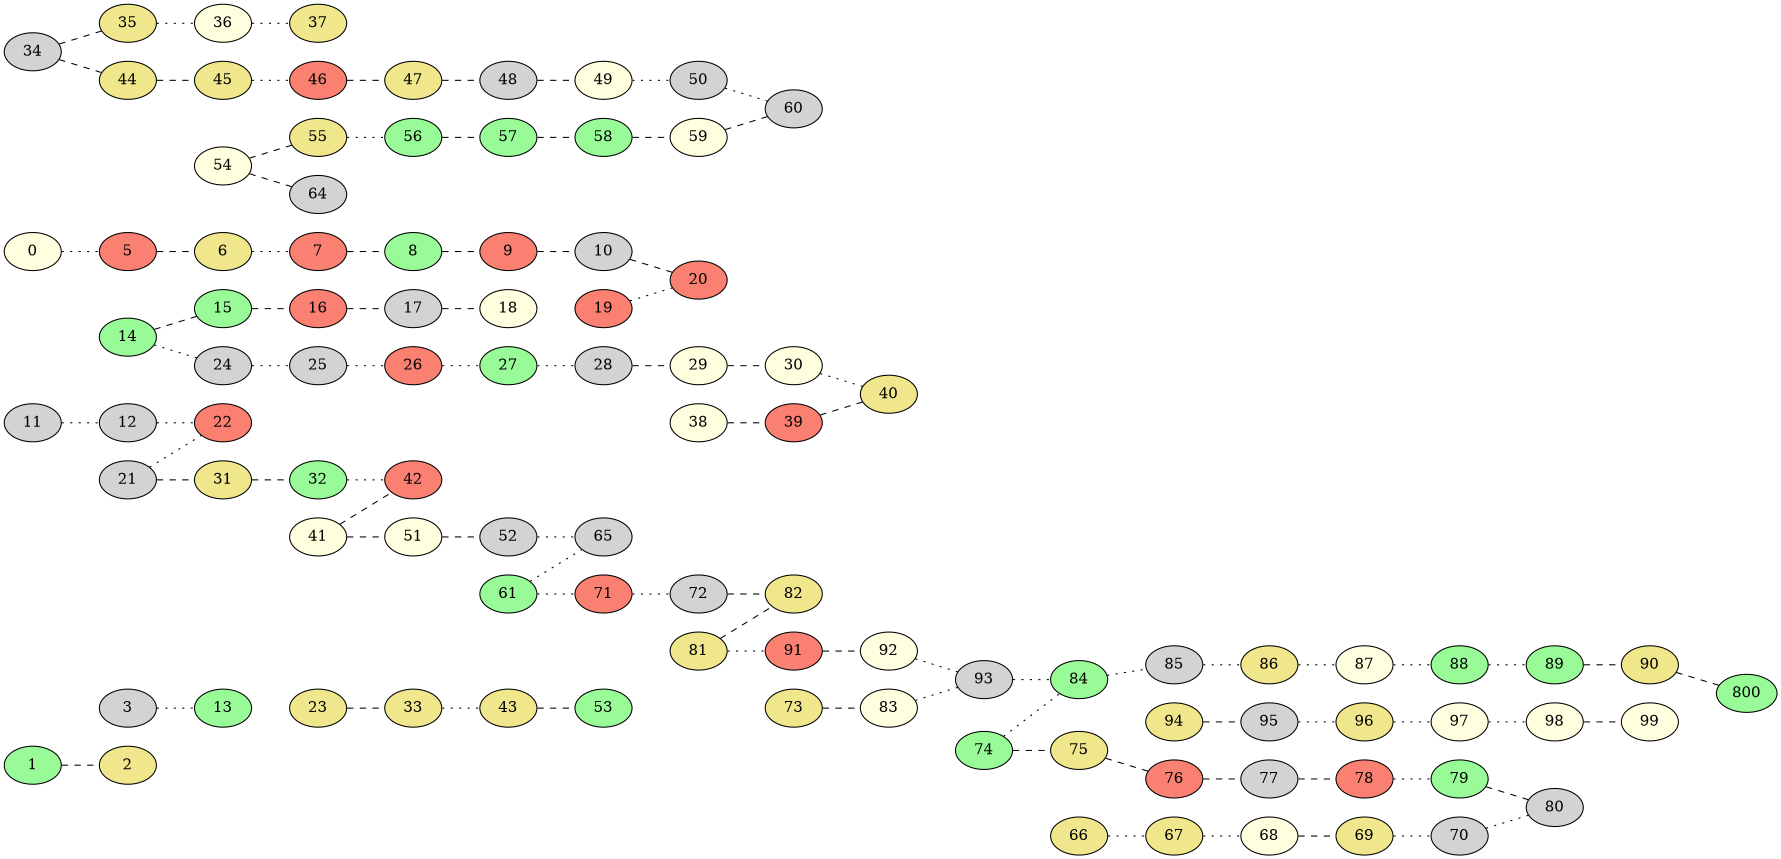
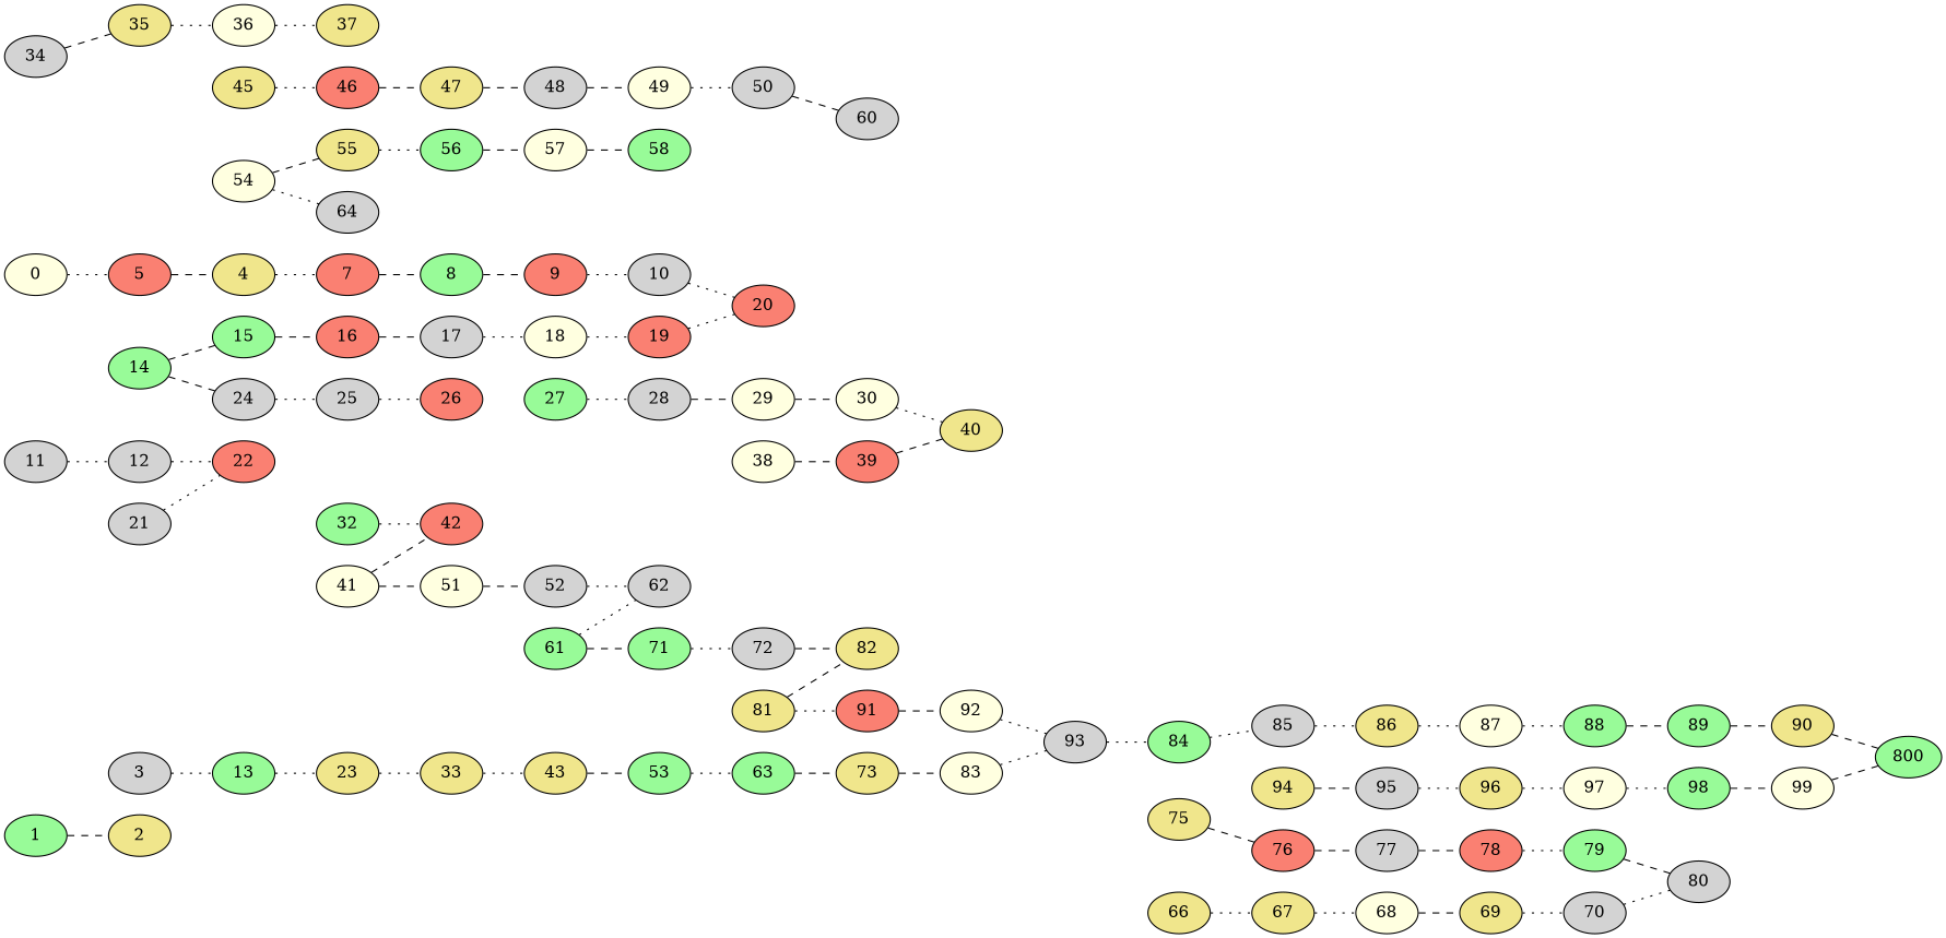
  graph {
    rankdir=LR
    node [fillcolor=khaki style=filled]
    edge [style=dotted]
    1 [fillcolor=palegreen]
    2
    11 [fillcolor=lightgrey]
    12 [fillcolor=lightgrey]
    22 [fillcolor=salmon]
    21 [fillcolor=lightgrey]
-   31
    32 [fillcolor=palegreen]
    42 [fillcolor=salmon]
    41 [fillcolor=lightyellow]
    51 [fillcolor=lightyellow]
    52 [fillcolor=lightgrey]
-   62 [fillcolor=lightgrey label=65]
+   62 [fillcolor=lightgrey]
    61 [fillcolor=palegreen]
-   71 [fillcolor=salmon]
+   71 [fillcolor=palegreen]
    72 [fillcolor=lightgrey]
    82
    81
    91 [fillcolor=salmon]
    92 [fillcolor=lightyellow]
    93 [fillcolor=lightgrey]
    84 [fillcolor=palegreen]
    95 [fillcolor=lightgrey]
    94
    n25 [fillcolor=lightyellow label=0]
    5 [fillcolor=salmon]
-   6
+   6 [label=4]
    7 [fillcolor=salmon]
    8 [fillcolor=palegreen]
    9 [fillcolor=salmon]
    10 [fillcolor=lightgrey]
    20 [fillcolor=salmon]
    19 [fillcolor=salmon]
    18 [fillcolor=lightyellow]
    17 [fillcolor=lightgrey]
    16 [fillcolor=salmon]
    15 [fillcolor=palegreen]
    14 [fillcolor=palegreen]
    24 [fillcolor=lightgrey]
    25 [fillcolor=lightgrey]
    26 [fillcolor=salmon]
    27 [fillcolor=palegreen]
    28 [fillcolor=lightgrey]
    29 [fillcolor=lightyellow]
    30 [fillcolor=lightyellow]
    40
    39 [fillcolor=salmon]
    38 [fillcolor=lightyellow]
    36 [fillcolor=lightyellow]
    37
    35
    34 [fillcolor=lightgrey]
-   44
    45
    46 [fillcolor=salmon]
    47
    48 [fillcolor=lightgrey]
    49 [fillcolor=lightyellow]
    50 [fillcolor=lightgrey]
    60 [fillcolor=lightgrey]
-   59 [fillcolor=lightyellow]
    58 [fillcolor=palegreen]
-   57 [fillcolor=palegreen]
+   57 [fillcolor=lightyellow]
    56 [fillcolor=palegreen]
    55
    54 [fillcolor=lightyellow]
    64 [fillcolor=lightgrey]
    66
    67
    68 [fillcolor=lightyellow]
    69
    70 [fillcolor=lightgrey]
    80 [fillcolor=lightgrey]
    79 [fillcolor=palegreen]
    78 [fillcolor=salmon]
    77 [fillcolor=lightgrey]
    76 [fillcolor=salmon]
    75
-   74 [fillcolor=palegreen]
    85 [fillcolor=lightgrey]
    86
    87 [fillcolor=lightyellow]
    88 [fillcolor=palegreen]
    89 [fillcolor=palegreen]
    90
    n86 [fillcolor=palegreen label=800]
    99 [fillcolor=lightyellow]
-   98 [fillcolor=lightyellow]
+   98 [fillcolor=palegreen]
    97 [fillcolor=lightyellow]
    96
    83 [fillcolor=lightyellow]
    73
+   63 [fillcolor=palegreen]
    53 [fillcolor=palegreen]
    43
    33
    23
    13 [fillcolor=palegreen]
    3 [fillcolor=lightgrey]
    1 -- 2 [style=dashed]
    11 -- 12
    12 -- 22
    21 -- 22
-   21 -- 31 [style=dashed]
-   31 -- 32 [style=dashed]
    32 -- 42
    41 -- 42 [style=dashed]
    41 -- 51 [style=dashed]
    51 -- 52 [style=dashed]
    52 -- 62
    61 -- 62
-   61 -- 71
+   61 -- 71 [style=dashed]
    71 -- 72
    72 -- 82 [style=dashed]
    81 -- 82 [style=dashed]
    81 -- 91
    91 -- 92 [style=dashed]
    92 -- 93
    93 -- 84
    84 -- 85
    95 -- 96
    94 -- 95 [style=dashed]
    n25 -- 5
    5 -- 6 [style=dashed]
    6 -- 7
    7 -- 8 [style=dashed]
    8 -- 9 [style=dashed]
-   9 -- 10 [style=dashed]
-   10 -- 20 [style=dashed]
+   9 -- 10
+   10 -- 20
    19 -- 20
-   17 -- 18 [style=dashed]
+   18 -- 19
+   17 -- 18
    16 -- 17 [style=dashed]
    15 -- 16 [style=dashed]
    14 -- 15 [style=dashed]
-   14 -- 24
+   14 -- 24 [style=dashed]
    24 -- 25
    25 -- 26
-   26 -- 27
    27 -- 28
    28 -- 29 [style=dashed]
    29 -- 30 [style=dashed]
    30 -- 40
    39 -- 40 [style=dashed]
    38 -- 39 [style=dashed]
    36 -- 37
    35 -- 36
    34 -- 35 [style=dashed]
-   34 -- 44 [style=dashed]
-   44 -- 45 [style=dashed]
    45 -- 46
    46 -- 47 [style=dashed]
    47 -- 48 [style=dashed]
    48 -- 49 [style=dashed]
    49 -- 50
-   50 -- 60
-   59 -- 60 [style=dashed]
-   58 -- 59 [style=dashed]
+   50 -- 60 [style=dashed]
    57 -- 58 [style=dashed]
    56 -- 57 [style=dashed]
    55 -- 56
    54 -- 55 [style=dashed]
-   54 -- 64 [style=dashed]
+   54 -- 64
    66 -- 67
    67 -- 68
    68 -- 69 [style=dashed]
    69 -- 70
    70 -- 80
    79 -- 80 [style=dashed]
    78 -- 79
    77 -- 78 [style=dashed]
    76 -- 77 [style=dashed]
    75 -- 76 [style=dashed]
-   74 -- 84
-   74 -- 75 [style=dashed]
    85 -- 86
    86 -- 87
    87 -- 88
-   88 -- 89
+   88 -- 89 [style=dashed]
    89 -- 90 [style=dashed]
    90 -- n86 [style=dashed]
+   99 -- n86 [style=dashed]
    98 -- 99 [style=dashed]
    97 -- 98
    96 -- 97
    83 -- 93
    73 -- 83 [style=dashed]
+   63 -- 73 [style=dashed]
+   53 -- 63
    43 -- 53 [style=dashed]
    33 -- 43
-   23 -- 33 [style=dashed]
+   23 -- 33
+   13 -- 23
    3 -- 13
  }
